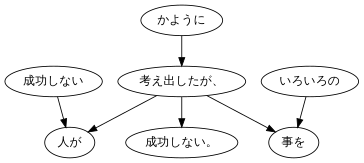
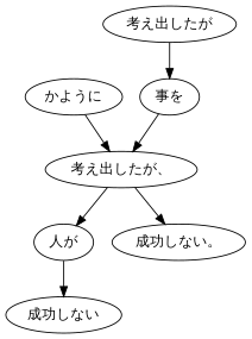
  digraph {
    fontname="Liberation Serif"
    node [fontname="Liberation Serif"]
    edge [fontname="Liberation Serif"]
    n1 [label="かように"]
    n2 [label="考え出したが、"]
    n3 [label="人が"]
    n4 [label="成功しない。"]
    n5 [label="成功しない"]
-   n6 [label="いろいろの"]
+   n6 [label="考え出したが"]
    n7 [label="事を"]
    n1 -> n2
    n2 -> n3
    n2 -> n4
-   n5 -> n3
+   n3 -> n5
    n6 -> n7
-   n2 -> n7
+   n7 -> n2
  }
